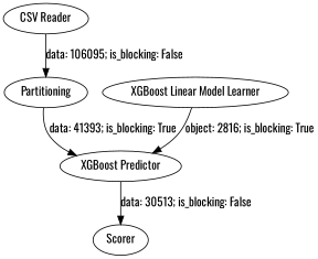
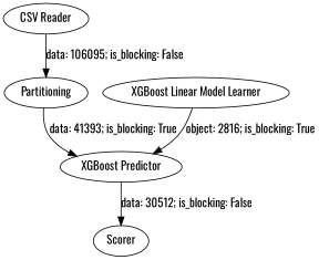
  digraph {
    fontname=Oswald
    rankdir=TB
    node [fontname=Oswald]
    edge [fontname=Oswald]
    n1 [label="CSV Reader"]
    n2 [label=Partitioning]
    n3 [label="XGBoost Predictor"]
    n4 [label="XGBoost Linear Model Learner"]
    n5 [label=Scorer]
    n1 -> n2 [label="data: 106095; is_blocking: False"]
    n2 -> n3 [label="data: 41393; is_blocking: True"]
-   n3 -> n5 [label="data: 30513; is_blocking: False"]
+   n3 -> n5 [label="data: 30512; is_blocking: False"]
    n4 -> n3 [label="object: 2816; is_blocking: True"]
  }
